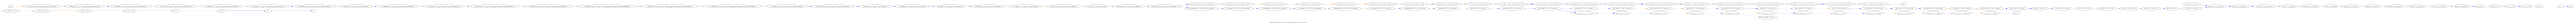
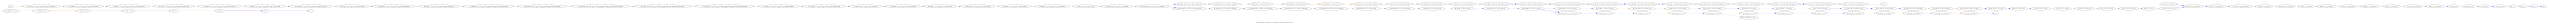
  digraph {
    fontname=Roboto
    label="Tree-decomposition of width 3 for register allocator (function _strtoul)"
    rankdir=LR
    node [fontname=Roboto]
    edge [arrowhead=diamond color=blue fontname=Roboto style=dashed]
    n1 [label="0 | : "]
    n2 [label="1 | 52 : "]
    n3 [label="2 | 51 52 : "]
    n4 [label="3 | 3 51 : 0 1 2 3 "]
    n5 [label="108 | 51 : "]
    n6 [label="4 | 3 50 51 : 0 1 2 3 "]
    n7 [label="5 | 3 49 50 51 : 0 1 2 3 "]
    n8 [label="6 | 46 48 49 : 0 1 2 3 48 49 "]
    n9 [label="58 | 46 48 : 0 1 2 3 48 49 "]
    n10 [label="7 | 46 47 48 : 0 1 2 3 48 49 "]
    n11 [label="110 | 47 48 : 0 1 2 3 48 49 "]
    n12 [label="111 | 48 : 0 1 2 3 48 49 "]
    n13 [label="8 | 3 45 46 51 : 0 1 2 3 "]
    n14 [label="106 | 3 46 51 : 0 1 2 3 "]
    n15 [label="56 | 3 46 49 51 : 0 1 2 3 "]
    n16 [label="9 | 20 29 45 : 0 1 2 3 12 13 16 17 25 "]
    n17 [label="84 | 20 45 : 0 1 2 3 12 13 16 17 "]
    n18 [label="112 | 20 45 51 : 0 1 2 3 12 13 16 17 "]
    n19 [label="10 | 20 29 44 45 : 0 1 2 3 12 13 16 17 25 "]
    n20 [label="11 | 20 29 43 44 : 0 1 2 3 12 13 16 17 25 46 47 "]
    n21 [label="83 | 20 29 44 : 0 1 2 3 12 13 16 17 25 "]
    n22 [label="12 | 20 29 42 43 : 0 1 2 3 12 13 16 17 25 46 47 "]
    n23 [label="82 | 20 29 43 : 0 1 2 3 12 13 16 17 25 46 47 "]
    n24 [label="13 | 29 40 41 : 0 1 2 3 12 13 16 17 25 26 27 28 29 "]
    n25 [label="71 | 29 41 : 0 1 2 3 12 13 16 17 25 "]
    n26 [label="113 | 29 41 42 : 0 1 2 3 12 13 16 17 25 46 47 "]
    n27 [label="14 | 29 39 40 : 0 1 2 3 12 13 16 17 25 26 27 28 29 "]
    n28 [label="70 | 29 40 : 0 1 2 3 12 13 16 17 25 26 27 28 29 "]
    n29 [label="15 | 29 38 39 : 0 1 2 3 12 13 16 17 25 26 27 28 29 "]
    n30 [label="69 | 29 39 : 0 1 2 3 12 13 16 17 25 26 27 28 29 "]
    n31 [label="16 | 29 37 38 : 0 1 2 3 12 13 16 17 25 26 27 28 29 42 43 44 45 "]
    n32 [label="68 | 29 38 : 0 1 2 3 12 13 16 17 25 26 27 28 29 "]
    n33 [label="17 | 29 36 37 : 0 1 2 3 12 13 16 17 25 26 27 28 29 34 35 36 37 38 39 40 41 42 43 44 45 "]
    n34 [label="67 | 29 37 : 0 1 2 3 12 13 16 17 25 26 27 28 29 42 43 44 45 "]
    n35 [label="18 | 29 35 36 : 0 1 2 3 12 13 16 17 25 26 27 28 29 34 35 36 37 38 39 40 41 42 43 44 45 "]
    n36 [label="66 | 29 36 : 0 1 2 3 12 13 16 17 25 26 27 28 29 34 35 36 37 38 39 40 41 42 43 44 45 "]
    n37 [label="19 | 29 34 35 : 0 1 2 3 12 13 16 17 25 26 27 28 29 34 35 36 37 38 39 40 41 "]
    n38 [label="65 | 29 35 : 0 1 2 3 12 13 16 17 25 26 27 28 29 34 35 36 37 38 39 40 41 "]
    n39 [label="20 | 29 33 34 : 0 1 2 3 12 13 16 17 25 26 27 28 29 34 35 36 37 "]
    n40 [label="64 | 29 34 : 0 1 2 3 12 13 16 17 25 26 27 28 29 34 35 36 37 "]
    n41 [label="21 | 29 32 33 : 0 1 2 3 12 13 16 17 25 26 27 28 29 30 31 32 33 "]
    n42 [label="63 | 29 33 : 0 1 2 3 12 13 16 17 25 26 27 28 29 "]
    n43 [label="22 | 29 31 32 : 0 1 2 3 12 13 16 17 25 26 27 28 29 30 31 32 33 "]
    n44 [label="62 | 29 32 : 0 1 2 3 12 13 16 17 25 26 27 28 29 30 31 32 33 "]
    n45 [label="23 | 29 30 31 : 0 1 2 3 12 13 16 17 25 26 27 28 29 30 31 32 33 "]
    n46 [label="61 | 29 31 : 0 1 2 3 12 13 16 17 25 26 27 28 29 30 31 32 33 "]
    n47 [label="24 | 20 28 29 : 0 1 2 3 12 13 16 17 25 "]
    n48 [label="79 | 20 28 : 0 1 2 3 12 13 16 17 25 "]
    n49 [label="25 | 20 27 28 : 0 1 2 3 12 13 16 17 23 24 25 "]
    n50 [label="78 | 20 27 : 0 1 2 3 12 13 16 17 23 24 "]
    n51 [label="26 | 20 26 27 : 0 1 2 3 12 13 16 17 23 24 "]
    n52 [label="77 | 20 26 : 0 1 2 3 12 13 16 17 23 24 "]
    n53 [label="27 | 20 25 26 : 0 1 2 3 12 13 16 17 20 21 23 24 "]
    n54 [label="76 | 20 25 : 0 1 2 3 12 13 16 17 20 21 23 24 "]
    n55 [label="28 | 20 24 25 : 0 1 2 3 12 13 16 17 20 21 22 23 24 "]
    n56 [label="75 | 20 24 : 0 1 2 3 12 13 16 17 20 21 22 23 24 "]
    n57 [label="29 | 20 23 24 : 0 1 2 3 12 13 16 17 20 21 22 23 24 "]
    n58 [label="74 | 20 23 : 0 1 2 3 12 13 16 17 20 21 22 "]
    n59 [label="30 | 20 22 23 : 0 1 2 3 12 13 16 17 18 19 20 21 22 "]
    n60 [label="73 | 20 22 : 0 1 2 3 12 13 16 17 18 19 20 21 "]
    n61 [label="31 | 20 21 22 : 0 1 2 3 12 13 16 17 18 19 20 21 "]
    n62 [label="117 | 21 22 : 0 1 2 3 12 13 16 17 18 19 20 21 "]
    n63 [label="118 | 22 : 0 1 2 3 12 13 16 17 18 19 20 21 "]
    n64 [label="32 | 3 19 20 51 : 0 1 2 3 12 13 16 17 "]
    n65 [label="103 | 3 19 51 : 0 1 2 3 12 13 16 17 "]
    n66 [label="33 | 3 18 19 51 : 0 1 2 3 12 13 16 17 "]
    n67 [label="102 | 3 18 51 : 0 1 2 3 12 13 "]
    n68 [label="34 | 3 17 18 51 : 0 1 2 3 12 13 "]
    n69 [label="101 | 3 17 18 : 0 1 2 3 12 13 "]
    n70 [label="35 | 3 16 17 18 : 0 1 2 3 12 13 14 15 "]
    n71 [label="100 | 3 16 18 : 0 1 2 3 12 13 14 15 "]
    n72 [label="36 | 3 15 16 18 : 0 1 2 3 12 13 14 15 "]
    n73 [label="99 | 3 15 18 : 0 1 2 3 12 13 14 15 "]
    n74 [label="37 | 3 14 15 18 : 0 1 2 3 12 13 14 15 "]
    n75 [label="119 | 3 14 18 : 0 1 2 3 12 13 "]
    n76 [label="98 | 3 14 : 0 1 2 3 12 13 "]
    n77 [label="38 | 3 13 14 : 0 1 2 3 12 13 "]
    n78 [label="97 | 3 13 : 0 1 2 3 12 13 "]
    n79 [label="39 | 3 12 13 : 0 1 2 3 12 13 "]
    n80 [label="96 | 3 12 : 0 1 2 3 12 13 "]
    n81 [label="40 | 3 11 12 : 0 1 2 3 12 13 "]
    n82 [label="95 | 3 11 : 0 1 2 3 "]
    n83 [label="41 | 3 10 11 : 0 1 2 3 10 11 "]
    n84 [label="42 | 3 9 10 : 0 1 2 3 8 9 10 11 "]
    n85 [label="94 | 3 10 : 0 1 2 3 10 11 "]
    n86 [label="93 | 3 9 : 0 1 2 3 8 9 10 11 "]
    n87 [label="43 | 3 8 9 : 0 1 2 3 4 5 8 9 10 11 "]
    n88 [label="92 | 3 8 : 0 1 2 3 4 5 8 9 "]
    n89 [label="44 | 3 7 8 : 0 1 2 3 4 5 8 9 "]
    n90 [label="91 | 3 7 : 0 1 2 3 4 5 "]
    n91 [label="45 | 3 6 7 : 0 1 2 3 4 5 6 7 "]
    n92 [label="90 | 3 6 : 0 1 2 3 4 5 6 7 "]
    n93 [label="46 | 3 5 6 : 0 1 2 3 4 5 6 7 "]
    n94 [label="89 | 3 5 : 0 1 2 3 4 5 6 7 "]
    n95 [label="47 | 3 4 5 : 0 1 2 3 4 5 6 7 "]
    n96 [label="120 | 3 5 : 0 1 2 3 4 5 6 7 "]
    n97 [label="88 | 3 : 0 1 2 3 "]
    n98 [label="48 | 2 3 : 0 1 2 3 "]
    n99 [label="87 | 2 : 0 1 2 3 "]
    n100 [label="49 | 1 2 : 0 1 2 3 "]
    n101 [label="86 | 1 : "]
+   n102 [label="50 | 0 1 : "]
    n103 [label="121 | 1 : "]
    n104 [label="85 | : "]
    n105 [label="51 | 3 46 49 51 : 0 1 2 3 "]
    n106 [label="109 | 46 49 51 : 0 1 2 3 "]
    n107 [label="59 | 46 49 : 0 1 2 3 "]
    n108 [label="52 | 20 29 41 42 : 0 1 2 3 12 13 16 17 25 46 47 "]
    n109 [label="53 | 20 29 41 42 : 0 1 2 3 12 13 16 17 25 46 47 "]
    n110 [label="124 | 20 29 41 42 : 0 1 2 3 12 13 16 17 25 46 47 "]
    n111 [label="116 | 20 29 42 : 0 1 2 3 12 13 16 17 25 46 47 "]
    n112 [label="81 | 20 29 42 : 0 1 2 3 12 13 16 17 25 46 47 "]
    n113 [label="80 | 20 29 : 0 1 2 3 12 13 16 17 25 "]
    n114 [label="54 | 3 20 45 51 : 0 1 2 3 12 13 16 17 "]
    n115 [label="55 | 3 20 45 51 : 0 1 2 3 12 13 16 17 "]
    n116 [label="123 | 3 20 45 51 : 0 1 2 3 12 13 16 17 "]
    n117 [label="104 | 3 20 51 : 0 1 2 3 12 13 16 17 "]
    n118 [label="105 | 3 45 51 : 0 1 2 3 "]
    n119 [label="122 | 3 46 49 51 : 0 1 2 3 "]
    n120 [label="57 | : "]
    n121 [label="60 | : "]
    n122 [label="115 | 31 : 0 1 2 3 12 13 16 17 26 27 28 29 30 31 32 33 "]
    n123 [label="114 | 30 31 : 0 1 2 3 12 13 16 17 26 27 28 29 30 31 32 33 "]
    n124 [label="72 | : "]
    n125 [label="107 | 3 49 51 : 0 1 2 3 "]
    n2 -> n1
    n3 -> n2 [arrowhead=box color=purple style=solid]
    n4 -> n5 [color=purple]
    n5 -> n3 [arrowhead=normal color=darkorange]
    n6 -> n4 [arrowhead=normal color=purple]
    n7 -> n6 [arrowhead=normal color=darkorange style=solid]
    n8 -> n9 [color=darkorange]
    n9 -> n10 [arrowhead=normal color=darkorange]
    n10 -> n11 [arrowhead=normal color=purple style=solid]
    n11 -> n12 [arrowhead=box color=darkorange style=solid]
    n12 -> n120 [arrowhead=box color=purple style=solid]
    n13 -> n14 [color=darkorange]
    n14 -> n15
    n15 -> n105 [arrowhead=box color=darkorange]
    n15 -> n119 [color=purple]
    n16 -> n17 [arrowhead=normal color=darkorange]
    n17 -> n18
    n18 -> n114 [arrowhead=box color=purple style=solid]
    n19 -> n16 [arrowhead=box color=purple]
    n20 -> n21 [color=darkorange]
    n21 -> n19 [arrowhead=normal]
    n22 -> n23 [arrowhead=box color=purple style=solid]
    n23 -> n20 [color=purple]
    n24 -> n25 [arrowhead=normal color=darkorange style=solid]
    n25 -> n26 [color=purple style=solid]
    n26 -> n108 [arrowhead=normal]
    n27 -> n28 [arrowhead=box color=darkorange style=solid]
    n28 -> n24 [arrowhead=box color=darkorange style=solid]
    n29 -> n30 [arrowhead=normal style=solid]
    n30 -> n27
    n31 -> n32 [style=solid]
    n32 -> n29
    n33 -> n34 [color=darkorange]
    n34 -> n31
    n35 -> n36 [arrowhead=normal style=solid]
    n36 -> n33 [color=darkorange style=solid]
    n37 -> n38 [arrowhead=normal color=purple]
    n38 -> n35 [color=darkorange style=solid]
    n39 -> n40 [arrowhead=normal color=purple style=solid]
    n40 -> n37 [arrowhead=box color=purple]
    n41 -> n42 [arrowhead=normal color=purple]
    n42 -> n39 [arrowhead=box color=purple style=solid]
    n43 -> n44 [arrowhead=normal color=purple]
    n44 -> n41 [style=solid]
    n45 -> n46 [arrowhead=box color=darkorange]
    n46 -> n43 [color=darkorange style=solid]
    n47 -> n48 [arrowhead=box color=darkorange style=solid]
    n48 -> n49 [arrowhead=box color=darkorange style=solid]
    n49 -> n50 [color=darkorange style=solid]
    n50 -> n51 [arrowhead=box color=purple]
    n51 -> n52 [arrowhead=box color=darkorange style=solid]
    n52 -> n53 [color=darkorange]
    n53 -> n54 [arrowhead=box style=solid]
    n54 -> n55 [arrowhead=box color=purple style=solid]
    n55 -> n56 [arrowhead=normal]
    n56 -> n57 [arrowhead=box style=solid]
    n57 -> n58
    n58 -> n59 [arrowhead=normal color=purple]
    n59 -> n60 [arrowhead=normal color=purple]
    n60 -> n61 [arrowhead=normal color=darkorange]
    n61 -> n62 [arrowhead=box style=solid]
    n62 -> n63 [arrowhead=normal color=darkorange style=solid]
    n63 -> n124 [arrowhead=normal color=purple]
    n64 -> n65 [arrowhead=box color=darkorange style=solid]
    n65 -> n66
    n66 -> n67 [arrowhead=box style=solid]
    n67 -> n68 [color=purple]
    n68 -> n69 [color=darkorange]
    n69 -> n70 [style=solid]
    n70 -> n71 [arrowhead=box style=solid]
    n71 -> n72 [style=solid]
    n72 -> n73 [color=darkorange]
    n73 -> n74 [color=darkorange]
    n74 -> n75 [arrowhead=box]
    n75 -> n76 [arrowhead=box]
    n76 -> n77
    n77 -> n78 [color=darkorange]
    n78 -> n79 [color=darkorange style=solid]
    n79 -> n80 [color=purple]
    n80 -> n81 [color=purple]
    n81 -> n82
    n82 -> n83 [arrowhead=normal color=darkorange style=solid]
    n83 -> n84 [arrowhead=box color=purple style=solid]
    n84 -> n86 [arrowhead=box]
    n85 -> n84 [arrowhead=normal style=solid]
    n86 -> n87 [style=solid]
    n87 -> n88 [color=purple]
    n88 -> n89 [arrowhead=normal color=purple]
    n89 -> n90 [color=purple]
    n90 -> n91 [color=purple]
    n91 -> n92 [color=darkorange]
    n92 -> n93 [color=purple]
    n93 -> n94 [color=darkorange]
    n94 -> n95 [color=darkorange style=solid]
    n95 -> n96 [arrowhead=normal]
    n96 -> n97 [style=solid]
    n97 -> n98 [color=darkorange]
    n98 -> n99
    n99 -> n100 [arrowhead=box style=solid]
    n100 -> n101 [arrowhead=box color=darkorange style=solid]
+   n101 -> n102 [arrowhead=normal color=purple]
+   n102 -> n103 [color=purple style=solid]
    n103 -> n104 [style=solid]
    n105 -> n106 [arrowhead=box]
    n106 -> n107 [arrowhead=normal color=purple]
    n107 -> n8 [arrowhead=normal]
    n108 -> n109 [arrowhead=normal]
    n108 -> n110 [arrowhead=box]
    n109 -> n111 [arrowhead=normal color=purple]
    n110 -> n112 [arrowhead=box color=purple]
    n111 -> n113 [arrowhead=box color=darkorange]
    n112 -> n22 [arrowhead=normal style=solid]
    n113 -> n47 [color=purple]
    n114 -> n115 [arrowhead=normal color=purple style=solid]
    n114 -> n116 [arrowhead=box style=solid]
    n115 -> n117
    n116 -> n118 [arrowhead=box]
    n117 -> n64 [arrowhead=box color=darkorange]
    n118 -> n13
    n121 -> n122 [arrowhead=box color=darkorange style=solid]
    n122 -> n123 [arrowhead=box color=purple]
    n123 -> n45
    n125 -> n7 [color=darkorange]
  }
